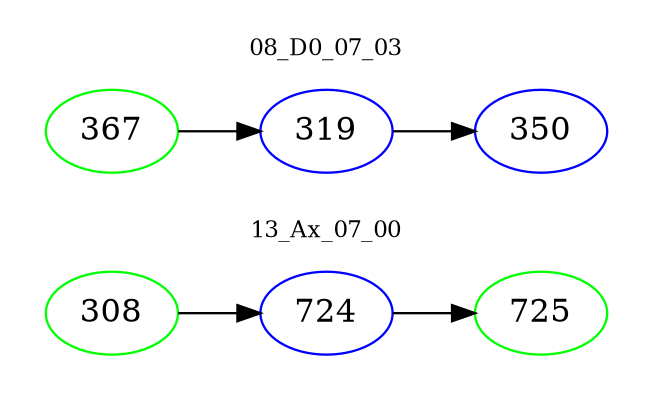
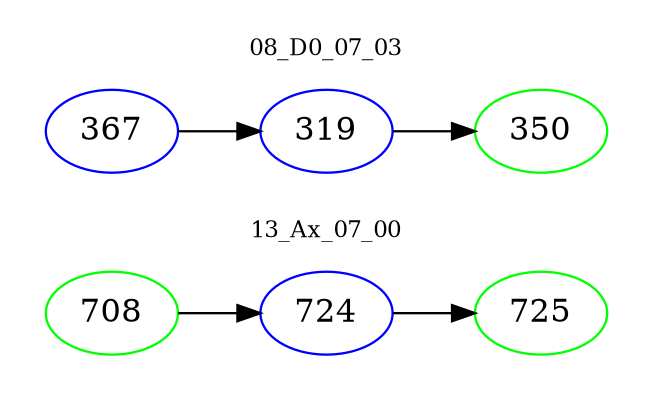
  digraph {
    rankdir=LR
    node [color=green]
    edge [color=black]
-   n1 [label=308]
+   n1 [label=708]
    n2 [color=blue label=724]
    n3 [label=725]
-   n4 [label=367]
+   n4 [color=blue label=367]
    n5 [color=blue label=319]
-   n6 [color=blue label=350]
+   n6 [label=350]
    subgraph cluster_1 {
      color=white
      fontsize=10
      label="13_Ax_07_00"
      n1
      n2
      n3
    }
    subgraph cluster_2 {
      color=white
      fontsize=10
      label="08_D0_07_03"
      n4
      n5
      n6
    }
    n1 -> n2
    n2 -> n3
    n4 -> n5
    n5 -> n6
  }
